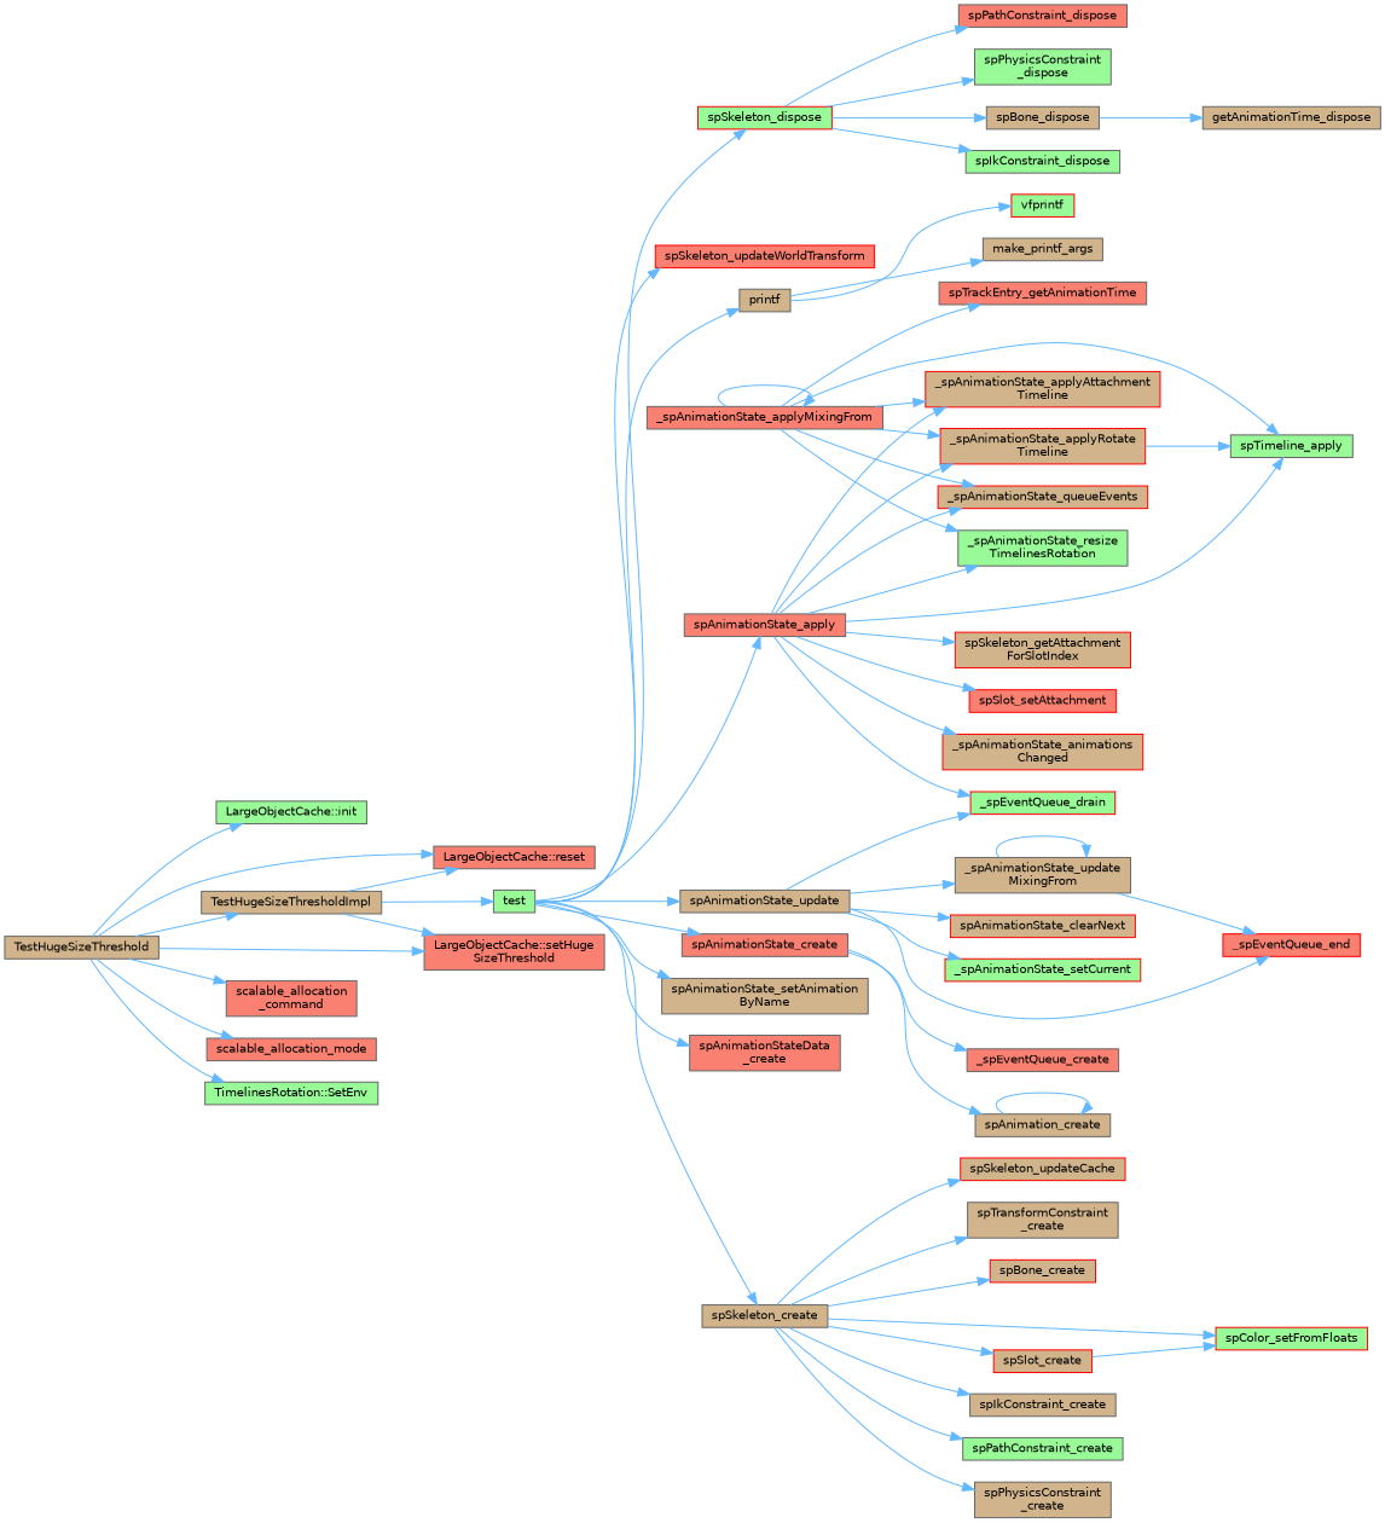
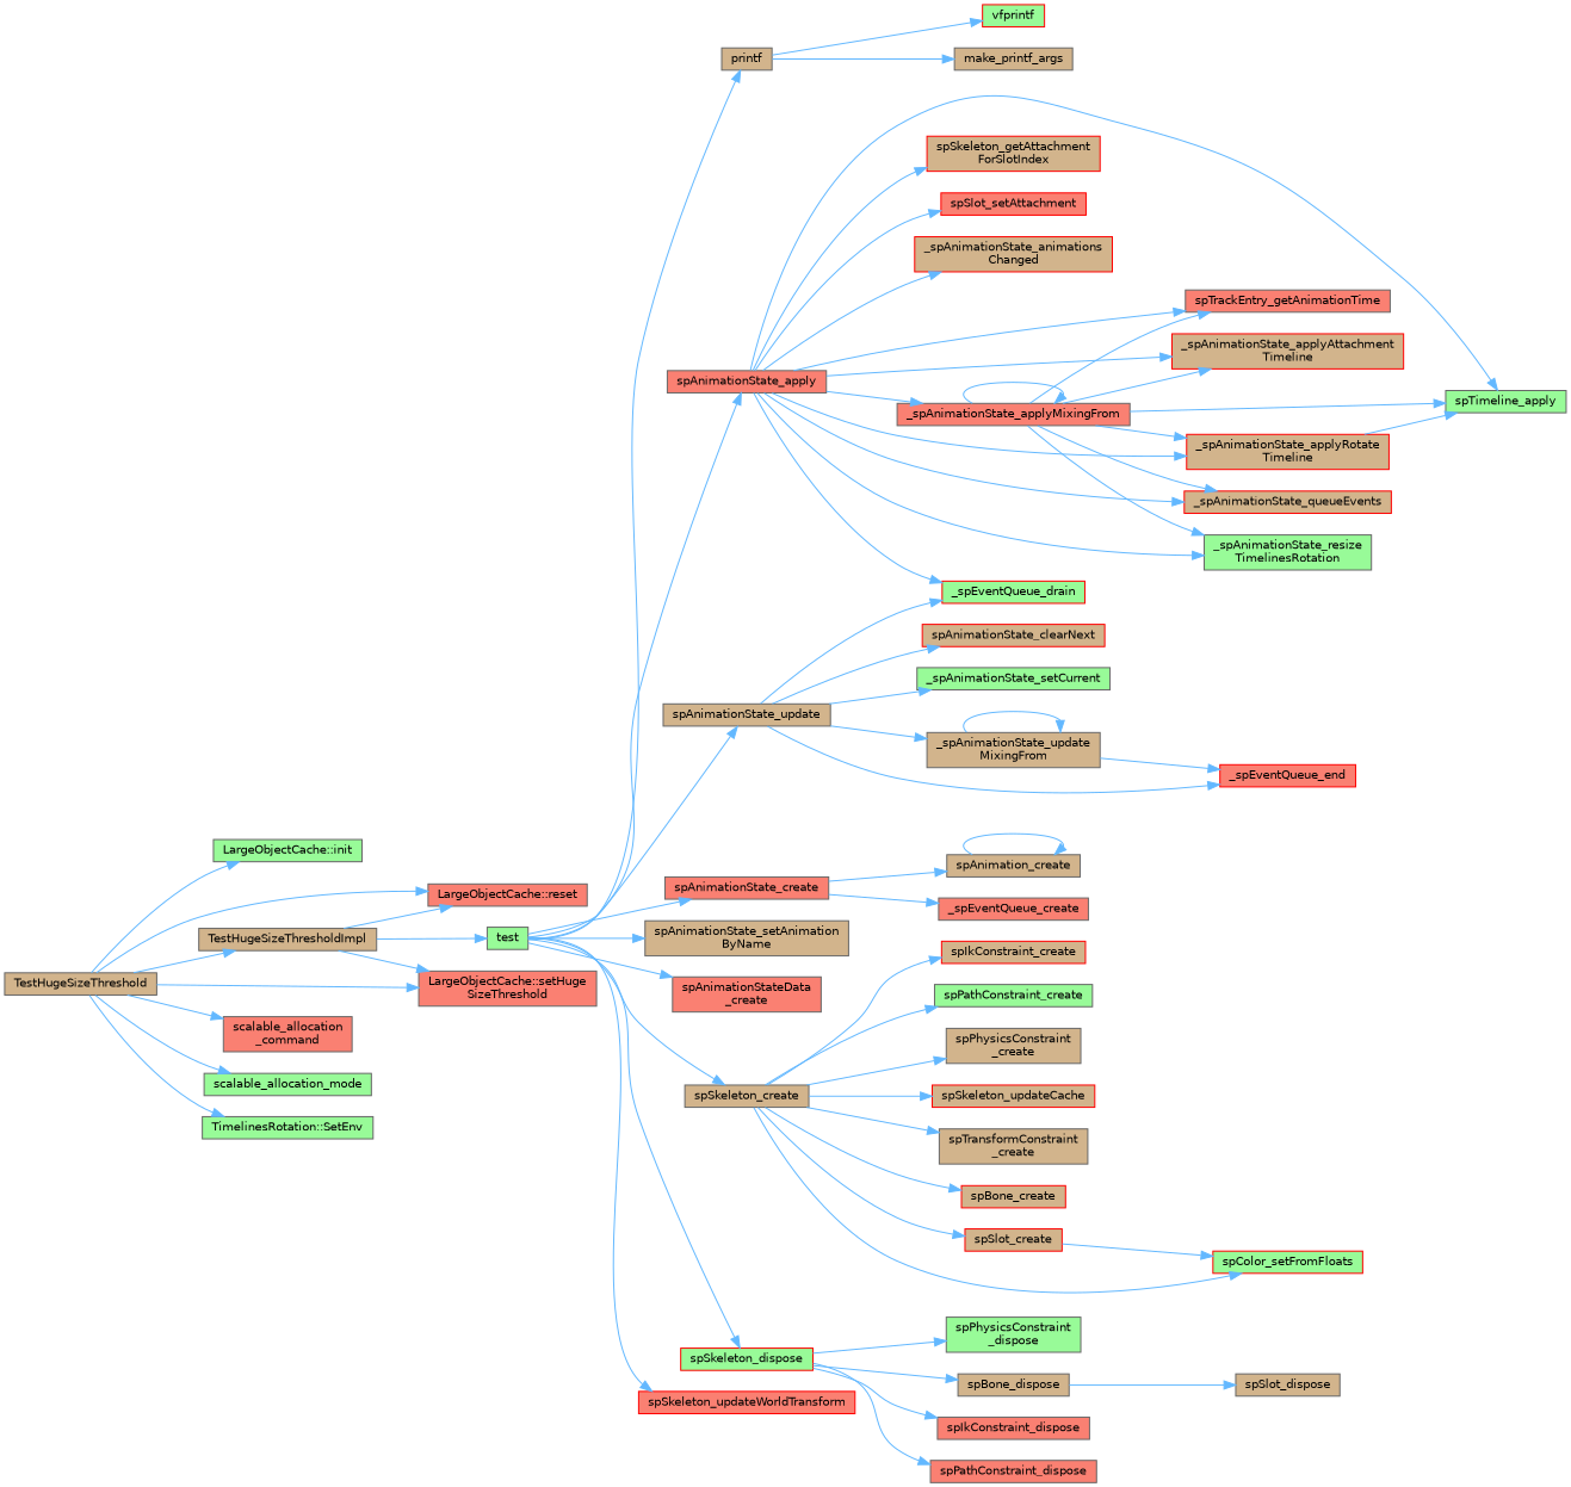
  digraph {
    rankdir=LR
    node [color=grey40 fillcolor=tan fontname=Helvetica fontsize=10 shape=box style=filled]
    edge [color=steelblue1 fontname=Helvetica fontsize=10 labelfontname=Helvetica labelfontsize=10 style=solid]
    n1 [color=gray40 fontcolor=black height=0.2 label=TestHugeSizeThreshold width=0.4]
    n2 [fillcolor=palegreen height=0.2 label="LargeObjectCache::init" width=0.4]
    n3 [fillcolor=salmon height=0.2 label="LargeObjectCache::reset" width=0.4]
    n4 [fillcolor=salmon height=0.2 label="scalable_allocation\l_command" width=0.4]
-   n5 [fillcolor=salmon height=0.2 label=scalable_allocation_mode width=0.4]
+   n5 [fillcolor=palegreen height=0.2 label=scalable_allocation_mode width=0.4]
    n6 [fillcolor=palegreen height=0.2 label="TimelinesRotation::SetEnv" width=0.4]
    n7 [fillcolor=salmon height=0.2 label="LargeObjectCache::setHuge\lSizeThreshold" width=0.4]
    n8 [height=0.2 label=TestHugeSizeThresholdImpl width=0.4]
    n9 [fillcolor=palegreen height=0.2 label=test width=0.4]
    n10 [height=0.2 label=printf width=0.4]
    n11 [fillcolor=salmon height=0.2 label=spAnimationState_apply width=0.4]
    n12 [fillcolor=salmon height=0.2 label=spAnimationState_create width=0.4]
    n13 [height=0.2 label="spAnimationState_setAnimation\lByName" width=0.4]
    n14 [height=0.2 label=spAnimationState_update width=0.4]
    n15 [fillcolor=salmon height=0.2 label="spAnimationStateData\l_create" width=0.4]
    n16 [height=0.2 label=spSkeleton_create width=0.4]
    n17 [color=red fillcolor=palegreen height=0.2 label=spSkeleton_dispose width=0.4]
    n18 [color=red fillcolor=salmon height=0.2 label=spSkeleton_updateWorldTransform width=0.4]
    n19 [height=0.2 label=make_printf_args width=0.4]
    n20 [color=red fillcolor=palegreen height=0.2 label=vfprintf width=0.4]
    n21 [color=red height=0.2 label="_spAnimationState_animations\lChanged" width=0.4]
    n22 [color=red height=0.2 label="_spAnimationState_applyAttachment\lTimeline" width=0.4]
    n23 [fillcolor=salmon height=0.2 label=_spAnimationState_applyMixingFrom width=0.4]
    n24 [color=red height=0.2 label="_spAnimationState_applyRotate\lTimeline" width=0.4]
    n25 [fillcolor=palegreen height=0.2 label=spTimeline_apply width=0.4]
    n26 [color=red height=0.2 label=_spAnimationState_queueEvents width=0.4]
    n27 [fillcolor=palegreen height=0.2 label="_spAnimationState_resize\lTimelinesRotation" width=0.4]
    n28 [fillcolor=salmon height=0.2 label=spTrackEntry_getAnimationTime width=0.4]
    n29 [color=red fillcolor=palegreen height=0.2 label=_spEventQueue_drain width=0.4]
    n30 [color=red height=0.2 label="spSkeleton_getAttachment\lForSlotIndex" width=0.4]
    n31 [color=red fillcolor=salmon height=0.2 label=spSlot_setAttachment width=0.4]
    n32 [fillcolor=salmon height=0.2 label=_spEventQueue_create width=0.4]
    n33 [height=0.2 label=spAnimation_create width=0.4]
-   n34 [color=red fillcolor=palegreen height=0.2 label=_spAnimationState_setCurrent width=0.4]
+   n34 [fillcolor=palegreen height=0.2 label=_spAnimationState_setCurrent width=0.4]
    n35 [height=0.2 label="_spAnimationState_update\lMixingFrom" width=0.4]
    n36 [color=red fillcolor=salmon height=0.2 label=_spEventQueue_end width=0.4]
    n37 [color=red height=0.2 label=spAnimationState_clearNext width=0.4]
    n38 [color=red height=0.2 label=spBone_create width=0.4]
    n39 [color=red fillcolor=palegreen height=0.2 label=spColor_setFromFloats width=0.4]
-   n40 [height=0.2 label=spIkConstraint_create width=0.4]
+   n40 [color=red height=0.2 label=spIkConstraint_create width=0.4]
    n41 [fillcolor=palegreen height=0.2 label=spPathConstraint_create width=0.4]
    n42 [height=0.2 label="spPhysicsConstraint\l_create" width=0.4]
    n43 [color=red height=0.2 label=spSkeleton_updateCache width=0.4]
    n44 [color=red height=0.2 label=spSlot_create width=0.4]
    n45 [height=0.2 label="spTransformConstraint\l_create" width=0.4]
    n46 [height=0.2 label=spBone_dispose width=0.4]
-   n47 [fillcolor=palegreen height=0.2 label=spIkConstraint_dispose width=0.4]
+   n47 [fillcolor=salmon height=0.2 label=spIkConstraint_dispose width=0.4]
    n48 [fillcolor=salmon height=0.2 label=spPathConstraint_dispose width=0.4]
    n49 [fillcolor=palegreen height=0.2 label="spPhysicsConstraint\l_dispose" width=0.4]
-   n50 [height=0.2 label=getAnimationTime_dispose width=0.4]
+   n50 [height=0.2 label=spSlot_dispose width=0.4]
    n1 -> n2
    n1 -> n3
    n1 -> n4
    n1 -> n5
    n1 -> n6
    n1 -> n7
    n1 -> n8
    n8 -> n3
    n8 -> n7
    n8 -> n9
    n9 -> n10
    n9 -> n11
    n9 -> n12
    n9 -> n13
    n9 -> n14
    n9 -> n15
    n9 -> n16
    n9 -> n17
    n9 -> n18
    n10 -> n19
    n10 -> n20
    n11 -> n21
    n11 -> n22
+   n11 -> n23
    n11 -> n24
    n11 -> n25
    n11 -> n26
    n11 -> n27
+   n11 -> n28
    n11 -> n29
    n11 -> n30
    n11 -> n31
    n12 -> n32
    n12 -> n33
    n14 -> n29
    n14 -> n34
    n14 -> n35
    n14 -> n36
    n14 -> n37
    n16 -> n38
    n16 -> n39
    n16 -> n40
    n16 -> n41
    n16 -> n42
    n16 -> n43
    n16 -> n44
    n16 -> n45
    n17 -> n46
    n17 -> n47
    n17 -> n48
    n17 -> n49
    n23 -> n22
    n23 -> n23
    n23 -> n24
    n23 -> n25
    n23 -> n26
    n23 -> n27
    n23 -> n28
    n24 -> n25
    n33 -> n33
    n35 -> n35
    n35 -> n36
    n44 -> n39
    n46 -> n50
  }
